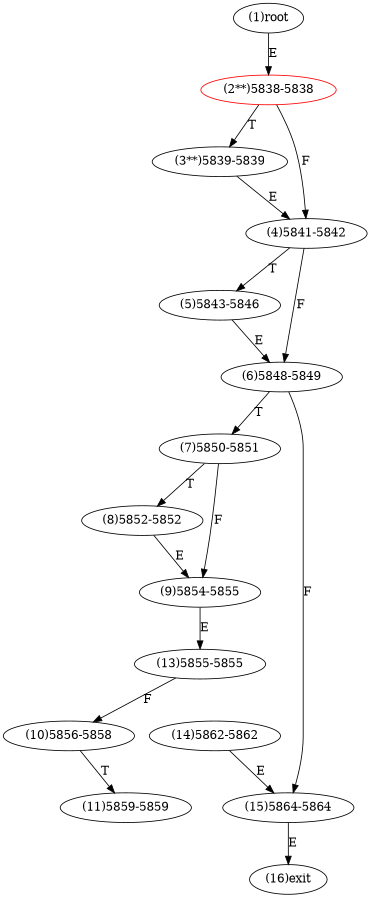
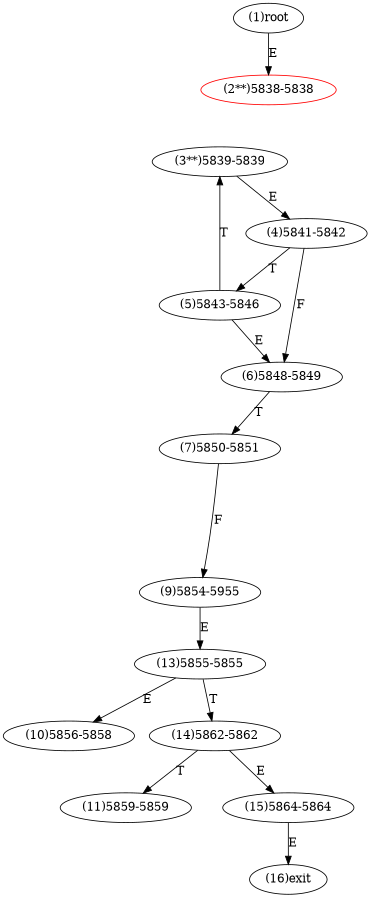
  digraph {
    n1 [label="(1)root"]
    n2 [color=red label="(2**)5838-5838"]
    n3 [label="(3**)5839-5839"]
    n4 [label="(4)5841-5842"]
    n5 [label="(5)5843-5846"]
    n6 [label="(6)5848-5849"]
    n7 [label="(7)5850-5851"]
    n8 [label="(15)5864-5864"]
-   n9 [label="(8)5852-5852"]
-   n10 [label="(9)5854-5855"]
+   n10 [label="(9)5854-5955"]
    n11 [label="(16)exit"]
    n12 [label="(13)5855-5855"]
    n13 [label="(10)5856-5858"]
    n14 [label="(14)5862-5862"]
    n15 [label="(11)5859-5859"]
    n1 -> n2 [label=E]
-   n2 -> n3 [label=T]
-   n2 -> n4 [label=F]
+   n5 -> n3 [label=T]
    n3 -> n4 [label=E]
    n4 -> n5 [label=T]
    n4 -> n6 [label=F]
    n5 -> n6 [label=E]
    n6 -> n7 [label=T]
-   n6 -> n8 [label=F]
-   n7 -> n9 [label=T]
    n7 -> n10 [label=F]
    n8 -> n11 [label=E]
-   n9 -> n10 [label=E]
    n10 -> n12 [label=E]
-   n12 -> n13 [label=F]
-   n13 -> n15 [label=T]
+   n12 -> n13 [label=E]
+   n12 -> n14 [label=T]
+   n14 -> n15 [label=T]
    n14 -> n8 [label=E]
  }
